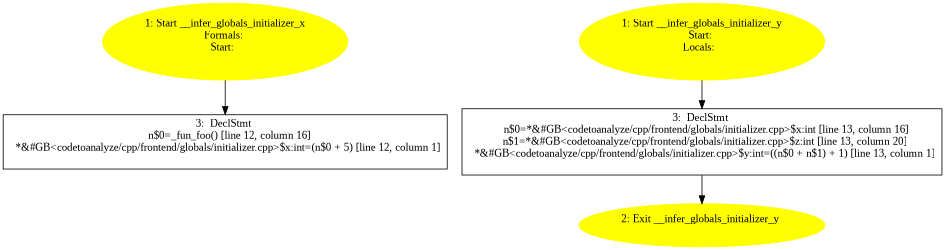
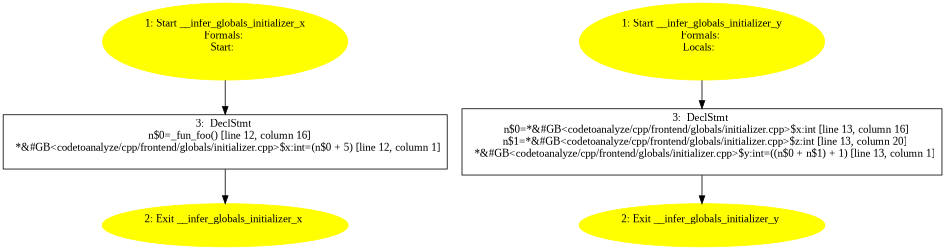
  digraph {
    fontname="Liberation Serif"
    node [color=yellow fontname="Liberation Serif" style=filled]
    edge [fontname="Liberation Serif"]
    n1 [label="1: Start __infer_globals_initializer_x\nFormals: \nStart:  \n  "]
    n2 [label="3:  DeclStmt \n   n$0=_fun_foo() [line 12, column 16]\n  *&#GB<codetoanalyze/cpp/frontend/globals/initializer.cpp>$x:int=(n$0 + 5) [line 12, column 1]\n " shape=box color="" style=""]
-   n4 [label="1: Start __infer_globals_initializer_y\nStart: \nLocals:  \n  "]
+   n3 [label="2: Exit __infer_globals_initializer_x \n  "]
+   n4 [label="1: Start __infer_globals_initializer_y\nFormals: \nLocals:  \n  "]
    n5 [label="3:  DeclStmt \n   n$0=*&#GB<codetoanalyze/cpp/frontend/globals/initializer.cpp>$x:int [line 13, column 16]\n  n$1=*&#GB<codetoanalyze/cpp/frontend/globals/initializer.cpp>$z:int [line 13, column 20]\n  *&#GB<codetoanalyze/cpp/frontend/globals/initializer.cpp>$y:int=((n$0 + n$1) + 1) [line 13, column 1]\n " shape=box color="" style=""]
    n6 [label="2: Exit __infer_globals_initializer_y \n  "]
    n1 -> n2
+   n2 -> n3
    n4 -> n5
    n5 -> n6
  }
